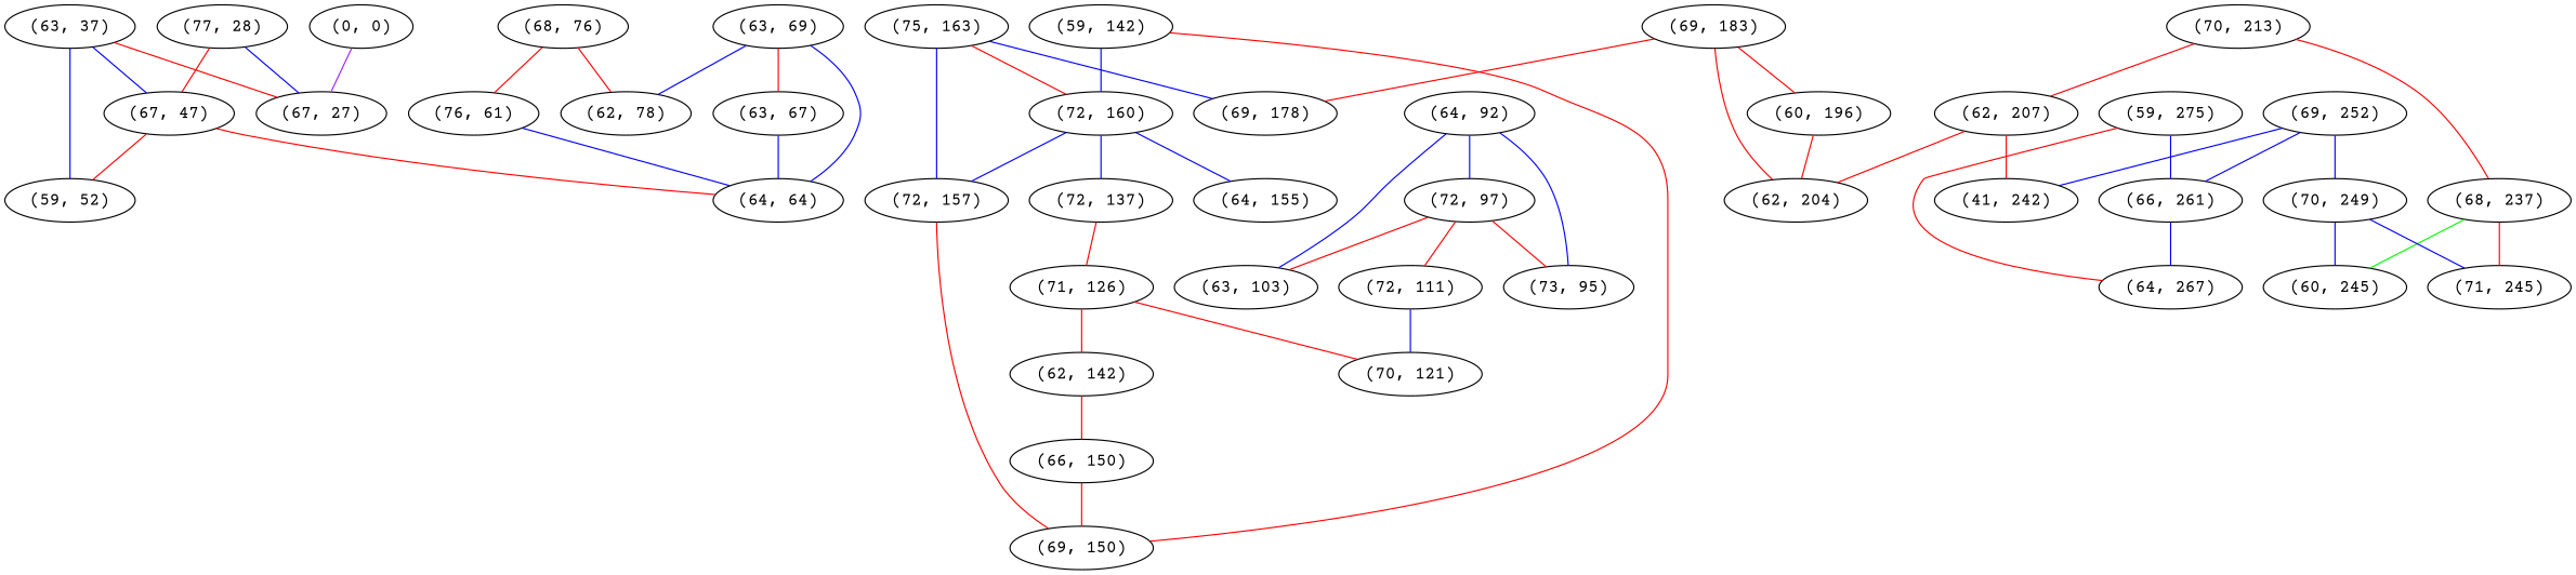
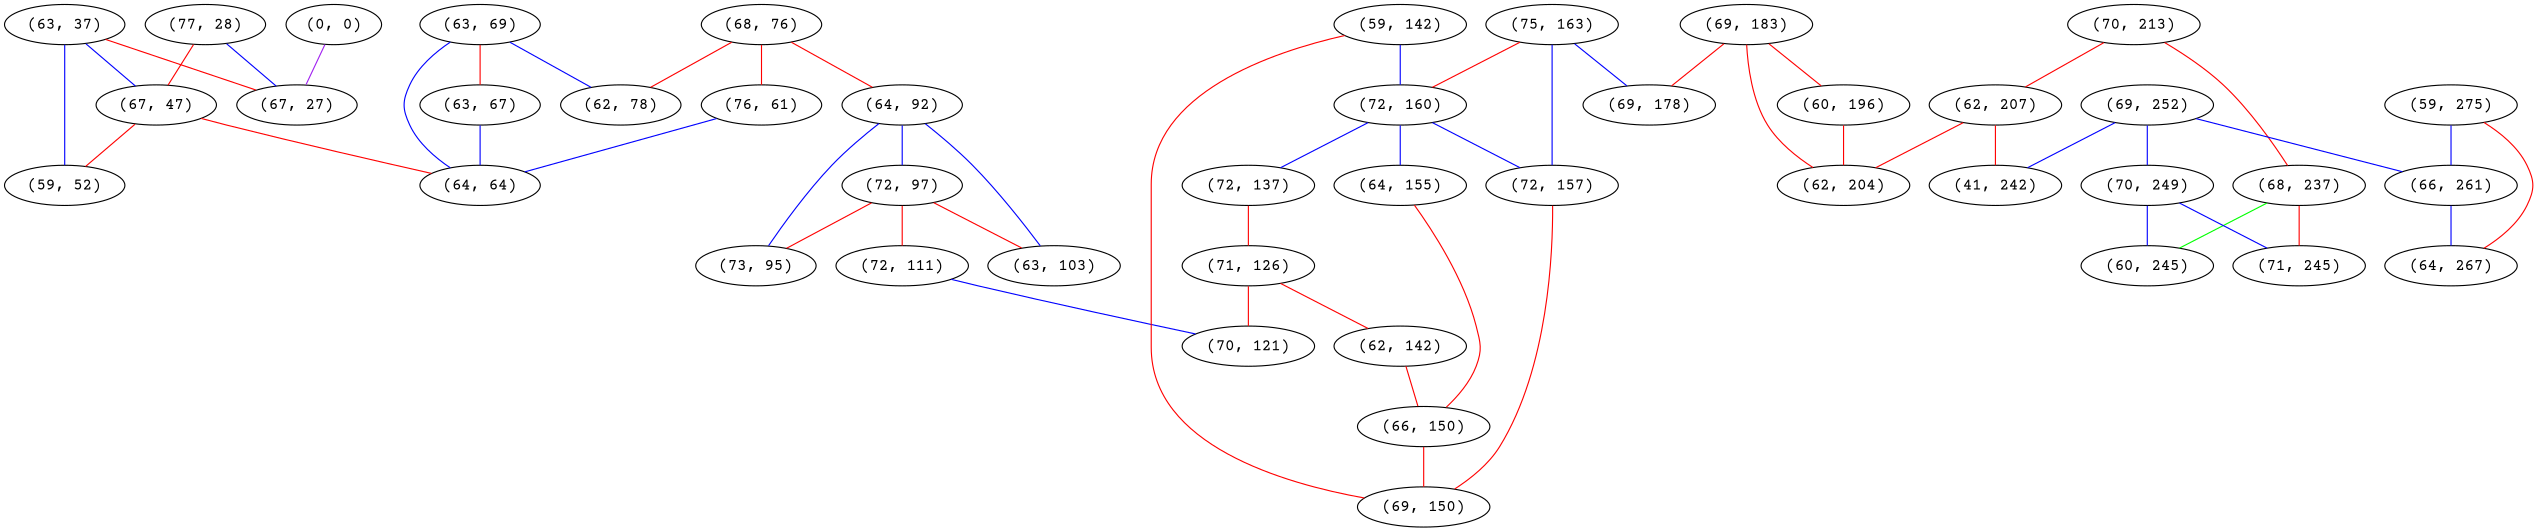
  graph {
    fontname="Courier Prime"
    node [fontname="Courier Prime"]
    edge [color=red fontname="Courier Prime" weight=1]
    "(63, 37)"
    "(67, 47)"
    "(59, 52)"
    "(67, 27)"
    "(64, 64)"
    "(63, 69)"
    "(63, 67)"
    "(62, 78)"
    n9 [label="(75, 163)"]
    "(72, 160)"
    "(69, 178)"
    "(72, 157)"
    "(64, 155)"
    "(72, 137)"
    "(69, 150)"
    "(70, 213)"
    "(68, 237)"
    "(62, 207)"
    "(71, 245)"
    "(60, 245)"
    "(41, 242)"
    "(62, 204)"
    "(77, 28)"
    "(68, 76)"
    "(64, 92)"
    "(76, 61)"
    "(72, 97)"
    "(73, 95)"
    "(63, 103)"
    "(72, 111)"
    n31 [label="(59, 275)"]
    "(66, 261)"
    "(64, 267)"
    "(0, 0)"
    n35 [label="(59, 142)"]
    "(66, 150)"
    "(71, 126)"
    "(69, 252)"
    "(70, 249)"
    "(69, 183)"
    "(60, 196)"
    "(70, 121)"
    "(62, 142)"
    "(63, 37)" -- "(67, 47)" [color=blue weight=3]
    "(63, 37)" -- "(59, 52)" [color=blue weight=3]
    "(63, 37)" -- "(67, 27)"
    "(67, 47)" -- "(59, 52)"
    "(67, 47)" -- "(64, 64)"
    "(63, 69)" -- "(64, 64)" [color=blue weight=3]
    "(63, 69)" -- "(63, 67)"
    "(63, 69)" -- "(62, 78)" [color=blue weight=3]
    "(63, 67)" -- "(64, 64)" [color=blue weight=3]
    n9 -- "(72, 160)"
    n9 -- "(69, 178)" [color=blue weight=3]
    n9 -- "(72, 157)" [color=blue weight=3]
    "(72, 160)" -- "(72, 157)" [color=blue weight=3]
    "(72, 160)" -- "(64, 155)" [color=blue weight=3]
    "(72, 160)" -- "(72, 137)" [color=blue weight=3]
    "(72, 157)" -- "(69, 150)"
+   "(64, 155)" -- "(66, 150)"
    "(72, 137)" -- "(71, 126)"
    "(70, 213)" -- "(68, 237)"
    "(70, 213)" -- "(62, 207)"
    "(68, 237)" -- "(71, 245)"
    "(68, 237)" -- "(60, 245)" [color=green weight=2]
    "(62, 207)" -- "(41, 242)"
    "(62, 207)" -- "(62, 204)"
    "(77, 28)" -- "(67, 47)"
    "(77, 28)" -- "(67, 27)" [color=blue weight=3]
    "(68, 76)" -- "(62, 78)"
+   "(68, 76)" -- "(64, 92)"
    "(68, 76)" -- "(76, 61)"
    "(64, 92)" -- "(72, 97)" [color=blue weight=3]
    "(64, 92)" -- "(73, 95)" [color=blue weight=3]
    "(64, 92)" -- "(63, 103)" [color=blue weight=3]
    "(76, 61)" -- "(64, 64)" [color=blue weight=3]
    "(72, 97)" -- "(73, 95)"
    "(72, 97)" -- "(63, 103)"
    "(72, 97)" -- "(72, 111)"
    "(72, 111)" -- "(70, 121)" [color=blue weight=3]
    n31 -- "(66, 261)" [color=blue weight=3]
    n31 -- "(64, 267)"
    "(66, 261)" -- "(64, 267)" [color=blue weight=3]
    "(0, 0)" -- "(67, 27)" [color=purple weight=4]
    n35 -- "(72, 160)" [color=blue weight=3]
    n35 -- "(69, 150)"
    "(66, 150)" -- "(69, 150)"
    "(71, 126)" -- "(70, 121)"
    "(71, 126)" -- "(62, 142)"
    "(69, 252)" -- "(41, 242)" [color=blue weight=3]
    "(69, 252)" -- "(66, 261)" [color=blue]
    "(69, 252)" -- "(70, 249)" [color=blue weight=3]
    "(70, 249)" -- "(71, 245)" [color=blue weight=3]
    "(70, 249)" -- "(60, 245)" [color=blue weight=3]
    "(69, 183)" -- "(69, 178)"
    "(69, 183)" -- "(62, 204)"
    "(69, 183)" -- "(60, 196)"
    "(60, 196)" -- "(62, 204)"
    "(62, 142)" -- "(66, 150)"
  }
